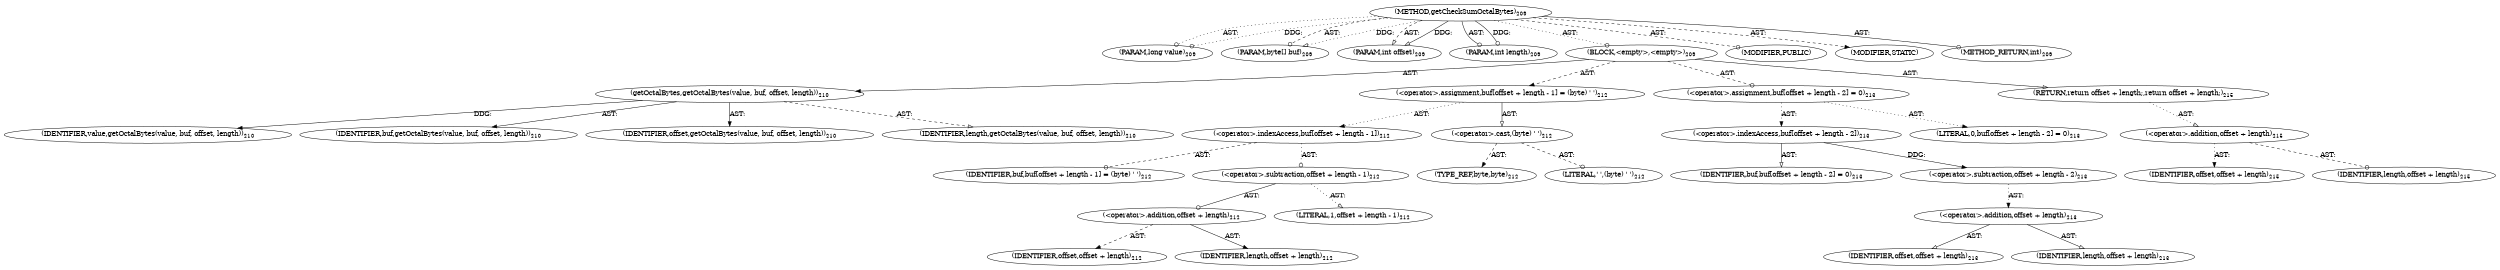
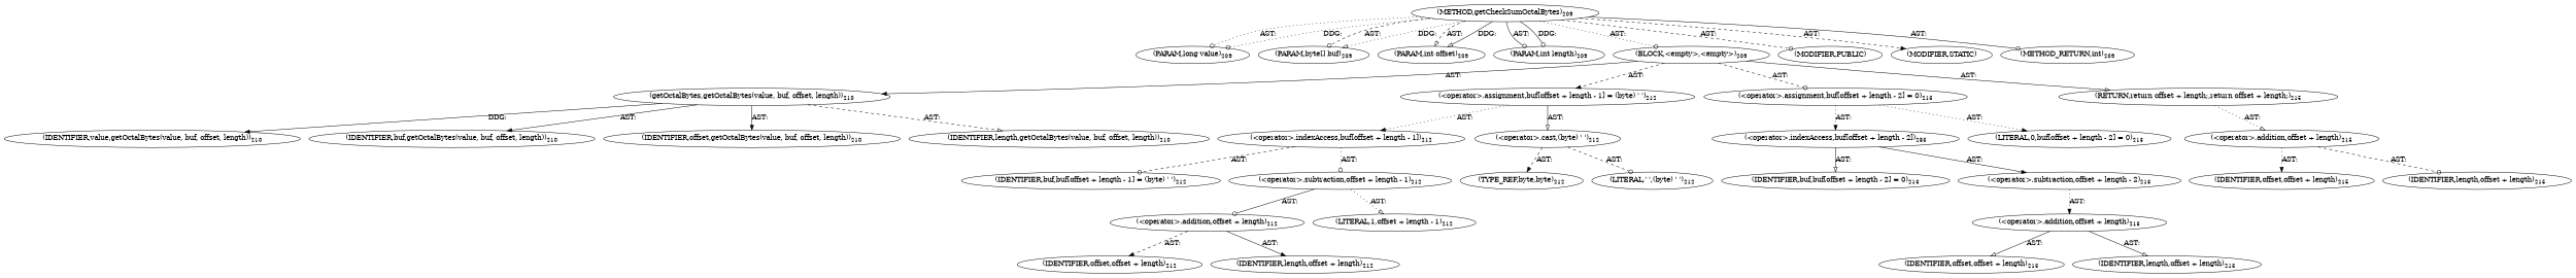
  digraph {
    edge [arrowhead=normal style=solid]
    n1 [label=<(METHOD,getCheckSumOctalBytes)<SUB>209</SUB>>]
    n2 [label=<(PARAM,long value)<SUB>209</SUB>>]
    n3 [label=<(PARAM,byte[] buf)<SUB>209</SUB>>]
    n4 [label=<(PARAM,int offset)<SUB>209</SUB>>]
    n5 [label=<(PARAM,int length)<SUB>209</SUB>>]
    n6 [label=<(BLOCK,&lt;empty&gt;,&lt;empty&gt;)<SUB>209</SUB>>]
    n7 [label=<(MODIFIER,PUBLIC)>]
    n8 [label=<(MODIFIER,STATIC)>]
    n9 [label=<(METHOD_RETURN,int)<SUB>209</SUB>>]
    n10 [label=<(getOctalBytes,getOctalBytes(value, buf, offset, length))<SUB>210</SUB>>]
    n11 [label=<(&lt;operator&gt;.assignment,buf[offset + length - 1] = (byte) ' ')<SUB>212</SUB>>]
    n12 [label=<(&lt;operator&gt;.assignment,buf[offset + length - 2] = 0)<SUB>213</SUB>>]
    n13 [label=<(RETURN,return offset + length;,return offset + length;)<SUB>215</SUB>>]
    n14 [label=<(IDENTIFIER,value,getOctalBytes(value, buf, offset, length))<SUB>210</SUB>>]
    n15 [label=<(IDENTIFIER,buf,getOctalBytes(value, buf, offset, length))<SUB>210</SUB>>]
    n16 [label=<(IDENTIFIER,offset,getOctalBytes(value, buf, offset, length))<SUB>210</SUB>>]
    n17 [label=<(IDENTIFIER,length,getOctalBytes(value, buf, offset, length))<SUB>210</SUB>>]
    n18 [label=<(&lt;operator&gt;.indexAccess,buf[offset + length - 1])<SUB>212</SUB>>]
    n19 [label=<(&lt;operator&gt;.cast,(byte) ' ')<SUB>212</SUB>>]
-   n20 [label=<(&lt;operator&gt;.indexAccess,buf[offset + length - 2])<SUB>213</SUB>>]
+   n20 [label=<(&lt;operator&gt;.indexAccess,buf[offset + length - 2])<SUB>283</SUB>>]
    n21 [label=<(LITERAL,0,buf[offset + length - 2] = 0)<SUB>213</SUB>>]
    n22 [label=<(&lt;operator&gt;.addition,offset + length)<SUB>215</SUB>>]
    n23 [label=<(IDENTIFIER,buf,buf[offset + length - 1] = (byte) ' ')<SUB>212</SUB>>]
    n24 [label=<(&lt;operator&gt;.subtraction,offset + length - 1)<SUB>212</SUB>>]
    n25 [label=<(TYPE_REF,byte,byte)<SUB>212</SUB>>]
    n26 [label=<(LITERAL,' ',(byte) ' ')<SUB>212</SUB>>]
    n27 [label=<(&lt;operator&gt;.addition,offset + length)<SUB>212</SUB>>]
    n28 [label=<(LITERAL,1,offset + length - 1)<SUB>212</SUB>>]
    n29 [label=<(IDENTIFIER,offset,offset + length)<SUB>212</SUB>>]
    n30 [label=<(IDENTIFIER,length,offset + length)<SUB>212</SUB>>]
    n31 [label=<(IDENTIFIER,buf,buf[offset + length - 2] = 0)<SUB>213</SUB>>]
    n32 [label=<(&lt;operator&gt;.subtraction,offset + length - 2)<SUB>213</SUB>>]
    n33 [label=<(&lt;operator&gt;.addition,offset + length)<SUB>213</SUB>>]
    n34 [label=<(IDENTIFIER,offset,offset + length)<SUB>213</SUB>>]
    n35 [label=<(IDENTIFIER,length,offset + length)<SUB>213</SUB>>]
    n36 [label=<(IDENTIFIER,offset,offset + length)<SUB>215</SUB>>]
    n37 [label=<(IDENTIFIER,length,offset + length)<SUB>215</SUB>>]
    n1 -> n2 [arrowhead=odot label="AST: " style=dotted]
    n1 -> n2 [arrowhead=odot label="DDG: " style=dotted]
    n1 -> n3 [arrowhead=odot label="AST: " style=dashed]
    n1 -> n3 [arrowhead=onormal label="DDG: " style=dotted]
    n1 -> n4 [arrowhead=onormal label="AST: " style=dashed]
    n1 -> n4 [arrowhead=onormal label="DDG: "]
    n1 -> n5 [arrowhead=odot label="AST: "]
    n1 -> n5 [arrowhead=odot label="DDG: "]
    n1 -> n6 [arrowhead=odot label="AST: " style=dotted]
    n1 -> n7 [arrowhead=odot label="AST: " style=dashed]
    n1 -> n8 [label="AST: " style=dashed]
    n1 -> n9 [arrowhead=odot label="AST: "]
    n6 -> n10 [label="AST: "]
    n6 -> n11 [label="AST: " style=dashed]
    n6 -> n12 [arrowhead=odot label="AST: " style=dashed]
    n6 -> n13 [arrowhead=onormal label="AST: "]
    n10 -> n14 [label="DDG: "]
    n10 -> n15 [label="AST: "]
    n10 -> n16 [label="AST: "]
    n10 -> n17 [arrowhead=onormal label="AST: " style=dashed]
    n11 -> n18 [label="AST: " style=dotted]
    n11 -> n19 [arrowhead=onormal label="AST: "]
    n12 -> n20 [label="AST: " style=dotted]
    n12 -> n21 [label="AST: " style=dotted]
    n13 -> n22 [arrowhead=onormal label="AST: " style=dotted]
    n18 -> n23 [arrowhead=odot label="AST: " style=dashed]
    n18 -> n24 [arrowhead=odot label="AST: " style=dotted]
    n19 -> n25 [label="AST: " style=dashed]
    n19 -> n26 [arrowhead=odot label="AST: " style=dashed]
    n20 -> n31 [arrowhead=onormal label="AST: "]
-   n20 -> n32 [label="DDG: "]
+   n20 -> n32 [label="AST: "]
    n22 -> n36 [label="AST: " style=dotted]
    n22 -> n37 [arrowhead=odot label="AST: " style=dashed]
    n24 -> n27 [arrowhead=odot label="AST: "]
    n24 -> n28 [arrowhead=onormal label="AST: " style=dotted]
    n27 -> n29 [label="AST: " style=dashed]
    n27 -> n30 [label="AST: "]
    n32 -> n33 [label="AST: " style=dotted]
    n33 -> n34 [arrowhead=onormal label="AST: "]
    n33 -> n35 [arrowhead=onormal label="AST: "]
  }
